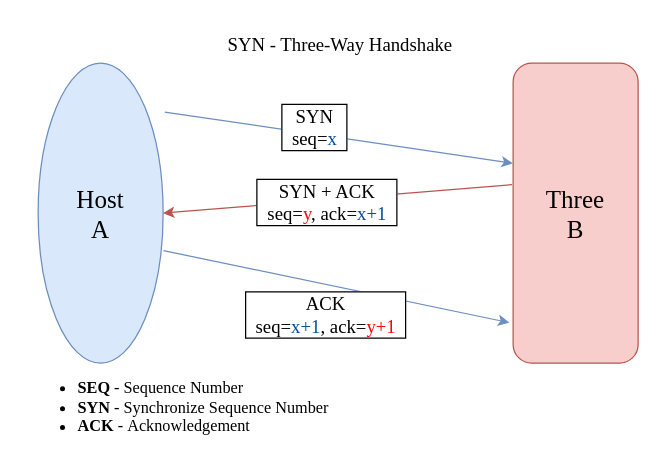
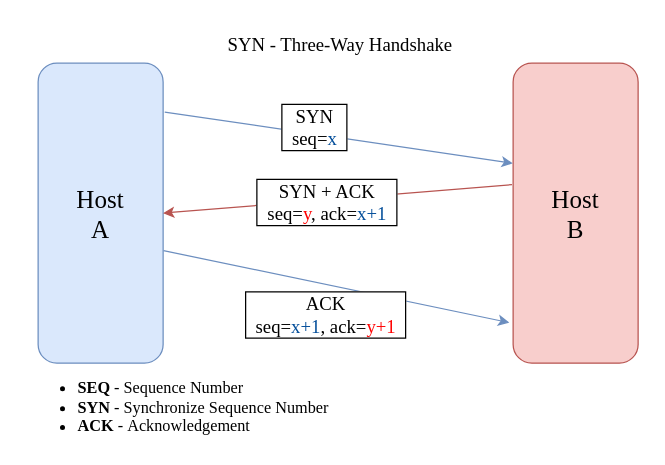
  <mxCell id="0" />
  <mxCell id="1" parent="0" />
- <mxCell id="2" value="Host&lt;div&gt;A&lt;/div&gt;" style="ellipse;whiteSpace=wrap;html=1;fillColor=#dae8fc;strokeColor=#6c8ebf;fontFamily=Computer Modern;fontSize=20;" vertex="1" parent="1"><mxGeometry x="30" y="50" width="100" height="240" as="geometry" /></mxCell>
- <mxCell id="3" value="&lt;div&gt;Three&lt;/div&gt;&lt;div&gt;B&lt;/div&gt;" style="rounded=1;whiteSpace=wrap;html=1;fillColor=#f8cecc;strokeColor=#b85450;fontFamily=Computer Modern;fontSize=20;" vertex="1" parent="1"><mxGeometry x="410" y="50" width="100" height="240" as="geometry" /></mxCell>
+ <mxCell id="2" value="Host&lt;div&gt;A&lt;/div&gt;" style="rounded=1;whiteSpace=wrap;html=1;fillColor=#dae8fc;strokeColor=#6c8ebf;fontFamily=Computer Modern;fontSize=20;" vertex="1" parent="1"><mxGeometry x="30" y="50" width="100" height="240" as="geometry" /></mxCell>
+ <mxCell id="3" value="&lt;div&gt;Host&lt;/div&gt;&lt;div&gt;B&lt;/div&gt;" style="rounded=1;whiteSpace=wrap;html=1;fillColor=#f8cecc;strokeColor=#b85450;fontFamily=Computer Modern;fontSize=20;" vertex="1" parent="1"><mxGeometry x="410" y="50" width="100" height="240" as="geometry" /></mxCell>
  <mxCell id="4" value="" style="endArrow=classic;html=1;rounded=0;exitX=1.013;exitY=0.163;exitDx=0;exitDy=0;exitPerimeter=0;entryX=-0.003;entryY=0.334;entryDx=0;entryDy=0;entryPerimeter=0;fillColor=#dae8fc;strokeColor=#6c8ebf;fontFamily=Computer Modern;fontSize=15;" edge="1" parent="1" source="2" target="3"><mxGeometry width="50" height="50" relative="1" as="geometry"><mxPoint x="190" y="180" as="sourcePoint" /><mxPoint x="240" y="130" as="targetPoint" /></mxGeometry></mxCell>
  <mxCell id="5" value="&lt;div&gt;SYN&lt;/div&gt;&amp;nbsp; seq=&lt;font style=&quot;color: rgb(0, 76, 153);&quot;&gt;x&lt;/font&gt;&amp;nbsp;&amp;nbsp;" style="edgeLabel;html=1;align=center;verticalAlign=middle;resizable=0;points=[];labelBorderColor=default;spacing=2;textShadow=0;fontFamily=Computer Modern;fontSize=15;spacingTop=0;spacingBottom=0;" vertex="1" connectable="0" parent="4"><mxGeometry x="-0.163" y="2" relative="1" as="geometry"><mxPoint x="2" y="-4" as="offset" /></mxGeometry></mxCell>
  <mxCell id="6" value="" style="endArrow=classic;html=1;rounded=0;exitX=-0.009;exitY=0.405;exitDx=0;exitDy=0;exitPerimeter=0;entryX=1;entryY=0.5;entryDx=0;entryDy=0;fillColor=#f8cecc;strokeColor=#b85450;fontFamily=Computer Modern;fontSize=15;" edge="1" parent="1" source="3" target="2"><mxGeometry width="50" height="50" relative="1" as="geometry"><mxPoint x="140" y="190" as="sourcePoint" /><mxPoint x="284" y="231" as="targetPoint" /></mxGeometry></mxCell>
  <mxCell id="7" value="&lt;div&gt;SYN + ACK&lt;/div&gt;&amp;nbsp; seq=&lt;font style=&quot;color: rgb(255, 0, 0);&quot;&gt;y&lt;/font&gt;, ack=&lt;font style=&quot;color: rgb(0, 76, 153);&quot;&gt;x+1&lt;/font&gt;&amp;nbsp;&amp;nbsp;" style="edgeLabel;html=1;align=center;verticalAlign=middle;resizable=0;points=[];labelBorderColor=default;spacing=2;textShadow=0;fontFamily=Computer Modern;fontSize=15;" vertex="1" connectable="0" parent="6"><mxGeometry x="0.182" relative="1" as="geometry"><mxPoint x="16" as="offset" /></mxGeometry></mxCell>
  <mxCell id="8" value="" style="endArrow=classic;html=1;rounded=0;exitX=1.003;exitY=0.625;exitDx=0;exitDy=0;exitPerimeter=0;entryX=-0.031;entryY=0.865;entryDx=0;entryDy=0;entryPerimeter=0;fillColor=#dae8fc;strokeColor=#6c8ebf;fontFamily=Computer Modern;fontSize=15;" edge="1" parent="1" source="2" target="3"><mxGeometry width="50" height="50" relative="1" as="geometry"><mxPoint x="151" y="200" as="sourcePoint" /><mxPoint x="380" y="241" as="targetPoint" /></mxGeometry></mxCell>
  <mxCell id="9" value="&lt;div&gt;ACK&lt;/div&gt;&amp;nbsp; seq=&lt;font style=&quot;color: rgb(0, 76, 153);&quot;&gt;x+1&lt;/font&gt;, ack=&lt;font style=&quot;color: rgb(255, 0, 0);&quot;&gt;y+1&lt;/font&gt;&amp;nbsp;&amp;nbsp;" style="edgeLabel;html=1;align=center;verticalAlign=middle;resizable=0;points=[];textShadow=0;labelBorderColor=default;spacing=2;fontFamily=Computer Modern;fontSize=15;" vertex="1" connectable="0" parent="8"><mxGeometry x="-0.163" y="2" relative="1" as="geometry"><mxPoint x="13" y="28" as="offset" /></mxGeometry></mxCell>
  <mxCell id="10" value="&lt;ul&gt;&lt;li&gt;&lt;font style=&quot;font-size: 13px;&quot; face=&quot;Computer Modern&quot;&gt;&lt;b&gt;SEQ &lt;/b&gt;- Sequence Number&lt;/font&gt;&lt;/li&gt;&lt;li&gt;&lt;font style=&quot;font-size: 13px;&quot; face=&quot;Computer Modern&quot;&gt;&lt;b&gt;SYN &lt;/b&gt;-&amp;nbsp;Synchronize Sequence Number&lt;/font&gt;&lt;/li&gt;&lt;li&gt;&lt;font style=&quot;font-size: 13px;&quot; face=&quot;Computer Modern&quot;&gt;&lt;b&gt;ACK &lt;/b&gt;-&amp;nbsp;Acknowledgement&lt;/font&gt;&lt;/li&gt;&lt;/ul&gt;" style="text;html=1;align=left;verticalAlign=middle;whiteSpace=wrap;rounded=0;" vertex="1" parent="1"><mxGeometry x="20" y="300" width="250" height="50" as="geometry" /></mxCell>
  <mxCell id="11" value="&amp;nbsp;SYN - Three-Way Handshake" style="text;html=1;align=center;verticalAlign=middle;whiteSpace=wrap;rounded=0;fontSize=15;fontFamily=Computer Modern;" vertex="1" parent="1"><mxGeometry x="170" y="20" width="200" height="30" as="geometry" /></mxCell>
